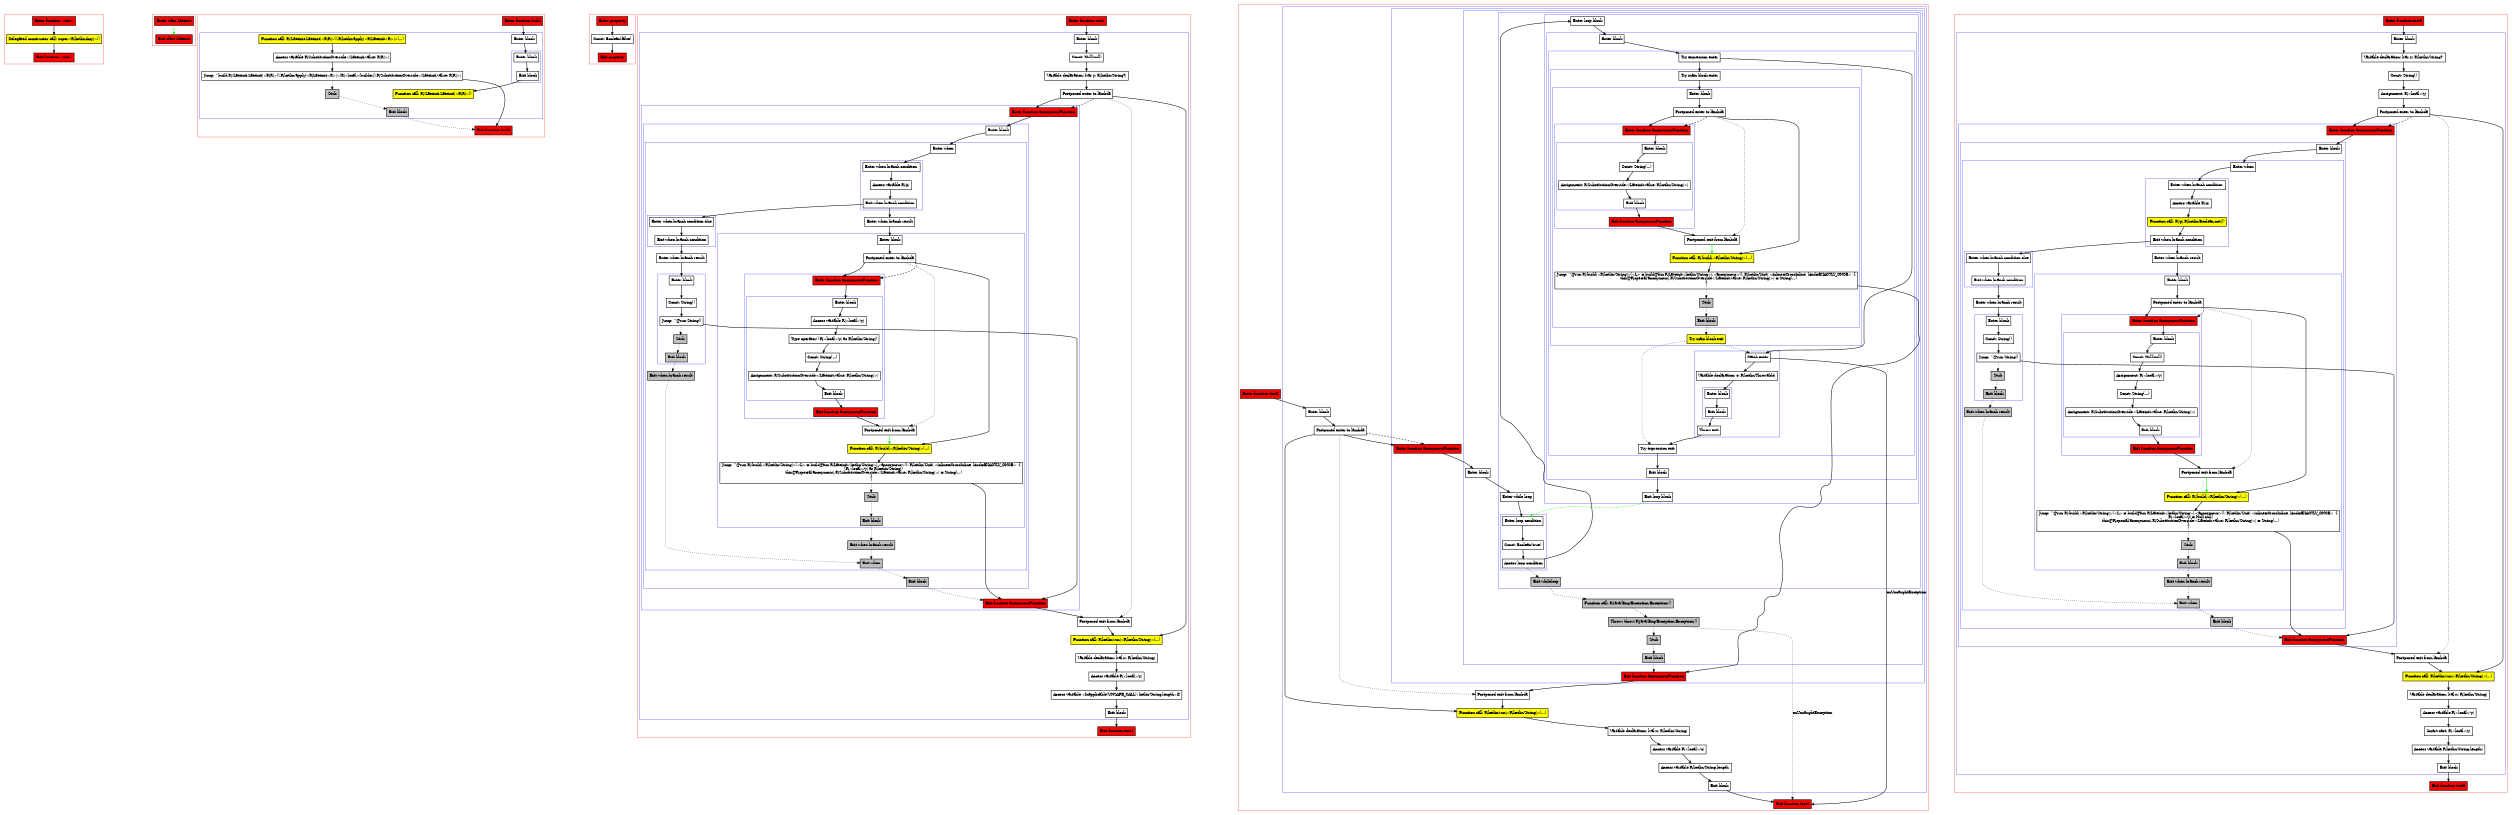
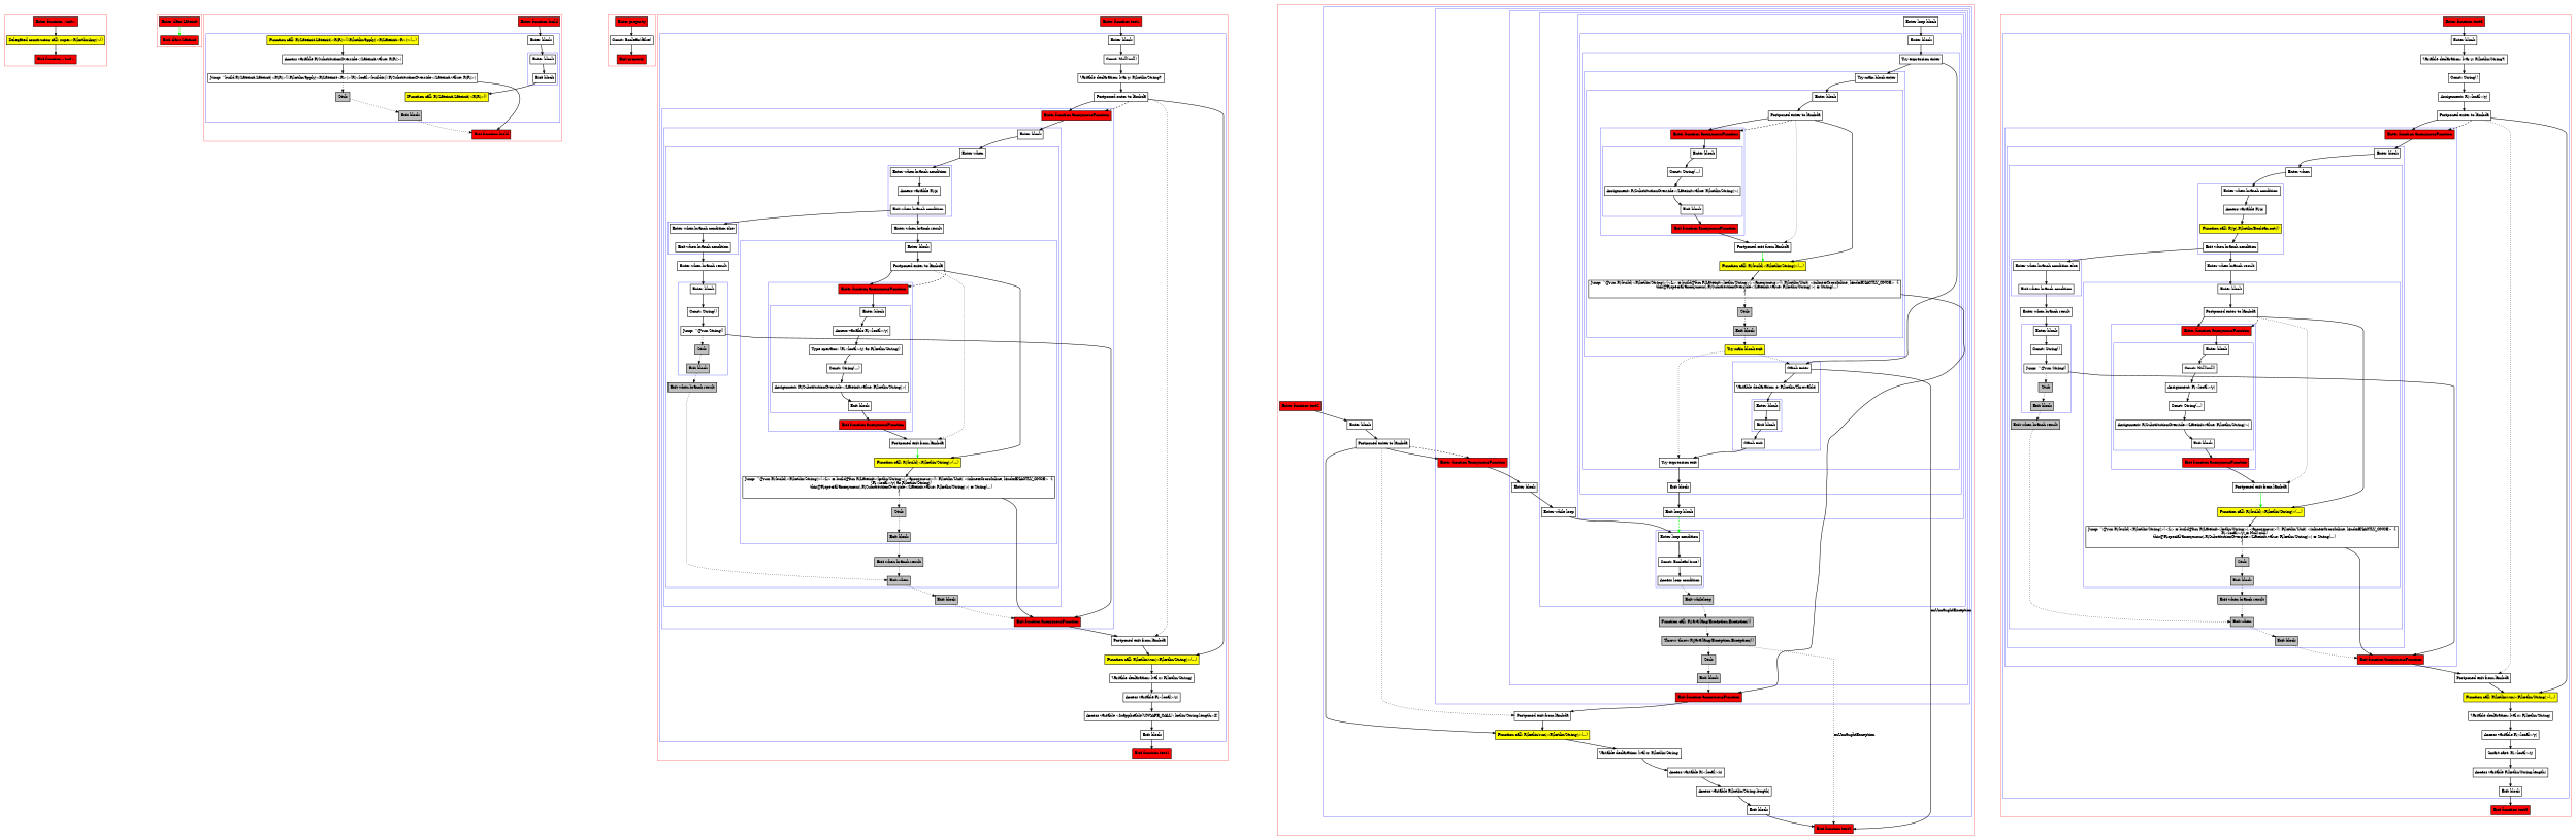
  digraph {
    nodesep=3
    node [penwidth=2 shape=box]
    edge [penwidth=2]
    n1 [fillcolor=red label="Enter function <init>" style=filled]
    n2 [fillcolor=yellow label="Delegated constructor call: super<R|kotlin/Any|>()" style=filled]
    n3 [fillcolor=red label="Exit function <init>" style=filled]
    n4 [fillcolor=red label="Enter class Lateinit" style=filled]
    n5 [fillcolor=red label="Exit class Lateinit" style=filled]
    n6 [label="Enter block"]
    n7 [label="Exit block"]
    n8 [label="Enter block"]
    n9 [fillcolor=yellow label="Function call: R|/Lateinit.Lateinit|<R|R|>()" style=filled]
    n10 [fillcolor=yellow label="Function call: R|/Lateinit.Lateinit|<R|R|>().R|kotlin/apply|<R|Lateinit<R>|>(...)" style=filled]
    n11 [label="Access variable R|SubstitutionOverride</Lateinit.value: R|R|>|"]
    n12 [label="Jump: ^build R|/Lateinit.Lateinit|<R|R|>().R|kotlin/apply|<R|Lateinit<R>|>(R|<local>/builder|).R|SubstitutionOverride</Lateinit.value: R|R|>|"]
    n13 [fillcolor=gray label=Stub style=filled]
    n14 [fillcolor=gray label="Exit block" style=filled]
    n15 [fillcolor=red label="Enter function build" style=filled]
    n16 [fillcolor=red label="Exit function build" style=filled]
    n17 [fillcolor=red label="Enter property" style=filled]
    n18 [label="Const: Boolean(false)"]
    n19 [fillcolor=red label="Exit property" style=filled]
    n20 [label="Enter when branch condition "]
    n21 [label="Access variable R|/p|"]
    n22 [label="Exit when branch condition"]
    n23 [label="Enter when branch condition else"]
    n24 [label="Exit when branch condition"]
    n25 [label="Enter block"]
    n26 [label="Const: String()"]
    n27 [label="Jump: ^@run String()"]
    n28 [fillcolor=gray label=Stub style=filled]
    n29 [fillcolor=gray label="Exit block" style=filled]
    n30 [label="Enter block"]
    n31 [label="Access variable R|<local>/y|"]
    n32 [label="Type operator: (R|<local>/y| as R|kotlin/String|)"]
    n33 [label="Const: String(...)"]
    n34 [label="Assignment: R|SubstitutionOverride</Lateinit.value: R|kotlin/String|>|"]
    n35 [label="Exit block"]
    n36 [fillcolor=red label="Enter function anonymousFunction" style=filled]
    n37 [fillcolor=red label="Exit function anonymousFunction" style=filled]
    n38 [label="Enter block"]
    n39 [label="Postponed enter to lambda"]
    n40 [label="Postponed exit from lambda"]
    n41 [fillcolor=yellow label="Function call: R|/build|<R|kotlin/String|>(...)" style=filled]
    n42 [label="Jump: ^@run R|/build|<R|kotlin/String|>(<L> = build@fun R|Lateinit<kotlin/String>|.<anonymous>(): R|kotlin/Unit| <inline=CrossInline, kind=EXACTLY_ONCE>  {\n    (R|<local>/y| as R|kotlin/String|)\n    this@R|special/anonymous|.R|SubstitutionOverride</Lateinit.value: R|kotlin/String|>| = String(...)\n}\n)"]
    n43 [fillcolor=gray label=Stub style=filled]
    n44 [fillcolor=gray label="Exit block" style=filled]
    n45 [label="Enter when"]
    n46 [label="Enter when branch result"]
    n47 [fillcolor=gray label="Exit when branch result" style=filled]
    n48 [label="Enter when branch result"]
    n49 [fillcolor=gray label="Exit when branch result" style=filled]
    n50 [fillcolor=gray label="Exit when" style=filled]
    n51 [label="Enter block"]
    n52 [fillcolor=gray label="Exit block" style=filled]
    n53 [fillcolor=red label="Enter function anonymousFunction" style=filled]
    n54 [fillcolor=red label="Exit function anonymousFunction" style=filled]
    n55 [label="Enter block"]
    n56 [label="Const: Null(null)"]
    n57 [label="Variable declaration: lvar y: R|kotlin/String?|"]
    n58 [label="Postponed enter to lambda"]
    n59 [label="Postponed exit from lambda"]
    n60 [fillcolor=yellow label="Function call: R|kotlin/run|<R|kotlin/String|>(...)" style=filled]
    n61 [label="Variable declaration: lval x: R|kotlin/String|"]
    n62 [label="Access variable R|<local>/y|"]
    n63 [label="Access variable <Inapplicable(UNSAFE_CALL): kotlin/String.length>#"]
    n64 [label="Exit block"]
    n65 [fillcolor=red label="Enter function test1" style=filled]
    n66 [fillcolor=red label="Exit function test1" style=filled]
    n67 [label="Enter loop condition"]
    n68 [label="Const: Boolean(true)"]
    n69 [label="Access loop condition"]
    n70 [label="Enter block"]
    n71 [label="Const: String(...)"]
    n72 [label="Assignment: R|SubstitutionOverride</Lateinit.value: R|kotlin/String|>|"]
    n73 [label="Exit block"]
    n74 [fillcolor=red label="Enter function anonymousFunction" style=filled]
    n75 [fillcolor=red label="Exit function anonymousFunction" style=filled]
    n76 [label="Enter block"]
    n77 [label="Postponed enter to lambda"]
    n78 [label="Postponed exit from lambda"]
    n79 [fillcolor=yellow label="Function call: R|/build|<R|kotlin/String|>(...)" style=filled]
    n80 [label="Jump: ^@run R|/build|<R|kotlin/String|>(<L> = build@fun R|Lateinit<kotlin/String>|.<anonymous>(): R|kotlin/Unit| <inline=CrossInline, kind=EXACTLY_ONCE>  {\n    this@R|special/anonymous|.R|SubstitutionOverride</Lateinit.value: R|kotlin/String|>| = String(...)\n}\n)"]
    n81 [fillcolor=gray label=Stub style=filled]
    n82 [fillcolor=gray label="Exit block" style=filled]
    n83 [label="Try main block enter"]
    n84 [fillcolor=yellow label="Try main block exit" style=filled]
    n85 [label="Enter block"]
    n86 [label="Exit block"]
    n87 [label="Catch enter"]
    n88 [label="Variable declaration: e: R|kotlin/Throwable|"]
-   n89 [label="Throw exit"]
+   n89 [label="Catch exit"]
    n90 [label="Try expression enter"]
    n91 [label="Try expression exit"]
    n92 [label="Enter block"]
    n93 [label="Exit block"]
    n94 [label="Enter loop block"]
    n95 [label="Exit loop block"]
    n96 [label="Enter while loop"]
    n97 [fillcolor=gray label="Exit whileloop" style=filled]
    n98 [label="Enter block"]
    n99 [fillcolor=gray label="Function call: R|java/lang/Exception.Exception|()" style=filled]
    n100 [fillcolor=gray label="Throw: throw R|java/lang/Exception.Exception|()" style=filled]
    n101 [fillcolor=gray label=Stub style=filled]
    n102 [fillcolor=gray label="Exit block" style=filled]
    n103 [fillcolor=red label="Enter function anonymousFunction" style=filled]
    n104 [fillcolor=red label="Exit function anonymousFunction" style=filled]
    n105 [label="Enter block"]
    n106 [label="Postponed enter to lambda"]
    n107 [label="Postponed exit from lambda"]
    n108 [fillcolor=yellow label="Function call: R|kotlin/run|<R|kotlin/String|>(...)" style=filled]
    n109 [label="Variable declaration: lval x: R|kotlin/String|"]
    n110 [label="Access variable R|<local>/x|"]
    n111 [label="Access variable R|kotlin/String.length|"]
    n112 [label="Exit block"]
    n113 [fillcolor=red label="Enter function test2" style=filled]
    n114 [fillcolor=red label="Exit function test2" style=filled]
    n115 [label="Enter when branch condition "]
    n116 [label="Access variable R|/p|"]
    n117 [fillcolor=yellow label="Function call: R|/p|.R|kotlin/Boolean.not|()" style=filled]
    n118 [label="Exit when branch condition"]
    n119 [label="Enter when branch condition else"]
    n120 [label="Exit when branch condition"]
    n121 [label="Enter block"]
    n122 [label="Const: String()"]
    n123 [label="Jump: ^@run String()"]
    n124 [fillcolor=gray label=Stub style=filled]
    n125 [fillcolor=gray label="Exit block" style=filled]
    n126 [label="Enter block"]
    n127 [label="Const: Null(null)"]
    n128 [label="Assignment: R|<local>/y|"]
    n129 [label="Const: String(...)"]
    n130 [label="Assignment: R|SubstitutionOverride</Lateinit.value: R|kotlin/String|>|"]
    n131 [label="Exit block"]
    n132 [fillcolor=red label="Enter function anonymousFunction" style=filled]
    n133 [fillcolor=red label="Exit function anonymousFunction" style=filled]
    n134 [label="Enter block"]
    n135 [label="Postponed enter to lambda"]
    n136 [label="Postponed exit from lambda"]
    n137 [fillcolor=yellow label="Function call: R|/build|<R|kotlin/String|>(...)" style=filled]
    n138 [label="Jump: ^@run R|/build|<R|kotlin/String|>(<L> = build@fun R|Lateinit<kotlin/String>|.<anonymous>(): R|kotlin/Unit| <inline=CrossInline, kind=EXACTLY_ONCE>  {\n    R|<local>/y| = Null(null)\n    this@R|special/anonymous|.R|SubstitutionOverride</Lateinit.value: R|kotlin/String|>| = String(...)\n}\n)"]
    n139 [fillcolor=gray label=Stub style=filled]
    n140 [fillcolor=gray label="Exit block" style=filled]
    n141 [label="Enter when"]
    n142 [label="Enter when branch result"]
    n143 [fillcolor=gray label="Exit when branch result" style=filled]
    n144 [label="Enter when branch result"]
    n145 [fillcolor=gray label="Exit when branch result" style=filled]
    n146 [fillcolor=gray label="Exit when" style=filled]
    n147 [label="Enter block"]
    n148 [fillcolor=gray label="Exit block" style=filled]
    n149 [fillcolor=red label="Enter function anonymousFunction" style=filled]
    n150 [fillcolor=red label="Exit function anonymousFunction" style=filled]
    n151 [label="Enter block"]
    n152 [label="Variable declaration: lvar y: R|kotlin/String?|"]
    n153 [label="Const: String()"]
    n154 [label="Assignment: R|<local>/y|"]
    n155 [label="Postponed enter to lambda"]
    n156 [label="Postponed exit from lambda"]
    n157 [fillcolor=yellow label="Function call: R|kotlin/run|<R|kotlin/String|>(...)" style=filled]
    n158 [label="Variable declaration: lval x: R|kotlin/String|"]
    n159 [label="Access variable R|<local>/y|"]
    n160 [label="Smart cast: R|<local>/y|"]
    n161 [label="Access variable R|kotlin/String.length|"]
    n162 [label="Exit block"]
    n163 [fillcolor=red label="Enter function test3" style=filled]
    n164 [fillcolor=red label="Exit function test3" style=filled]
    subgraph cluster_1 {
      color=red
      n1
      n2
      n3
    }
    subgraph cluster_2 {
      color=red
      n4
      n5
    }
    subgraph cluster_3 {
      color=red
      n15
      n16
      subgraph cluster_4 {
        color=blue
        n8
        n9
        n10
        n11
        n12
        n13
        n14
        subgraph cluster_5 {
          color=blue
          n6
          n7
        }
      }
    }
    subgraph cluster_6 {
      color=red
      n17
      n18
      n19
    }
    subgraph cluster_7 {
      color=red
      n65
      n66
      subgraph cluster_8 {
        color=blue
        n55
        n56
        n57
        n58
        n59
        n60
        n61
        n62
        n63
        n64
        subgraph cluster_9 {
          color=blue
          n53
          n54
          subgraph cluster_10 {
            color=blue
            n51
            n52
            subgraph cluster_11 {
              color=blue
              n45
              n46
              n47
              n48
              n49
              n50
              subgraph cluster_12 {
                color=blue
                n20
                n21
                n22
              }
              subgraph cluster_13 {
                color=blue
                n23
                n24
              }
              subgraph cluster_14 {
                color=blue
                n25
                n26
                n27
                n28
                n29
              }
              subgraph cluster_15 {
                color=blue
                n38
                n39
                n40
                n41
                n42
                n43
                n44
                subgraph cluster_16 {
                  color=blue
                  n36
                  n37
                  subgraph cluster_17 {
                    color=blue
                    n30
                    n31
                    n32
                    n33
                    n34
                    n35
                  }
                }
              }
            }
          }
        }
      }
    }
    subgraph cluster_18 {
      color=red
      n113
      n114
      subgraph cluster_19 {
        color=blue
        n105
        n106
        n107
        n108
        n109
        n110
        n111
        n112
        subgraph cluster_20 {
          color=blue
          n103
          n104
          subgraph cluster_21 {
            color=blue
            n98
            n99
            n100
            n101
            n102
            subgraph cluster_22 {
              color=blue
              n96
              n97
              subgraph cluster_23 {
                color=blue
                n67
                n68
                n69
              }
              subgraph cluster_24 {
                color=blue
                n94
                n95
                subgraph cluster_25 {
                  color=blue
                  n92
                  n93
                  subgraph cluster_26 {
                    color=blue
                    n90
                    n91
                    subgraph cluster_27 {
                      color=blue
                      n83
                      n84
                      subgraph cluster_28 {
                        color=blue
                        n76
                        n77
                        n78
                        n79
                        n80
                        n81
                        n82
                        subgraph cluster_29 {
                          color=blue
                          n74
                          n75
                          subgraph cluster_30 {
                            color=blue
                            n70
                            n71
                            n72
                            n73
                          }
                        }
                      }
                    }
                    subgraph cluster_31 {
                      color=blue
                      n87
                      n88
                      n89
                      subgraph cluster_32 {
                        color=blue
                        n85
                        n86
                      }
                    }
                  }
                }
              }
            }
          }
        }
      }
    }
    subgraph cluster_33 {
      color=red
      n163
      n164
      subgraph cluster_34 {
        color=blue
        n151
        n152
        n153
        n154
        n155
        n156
        n157
        n158
        n159
        n160
        n161
        n162
        subgraph cluster_35 {
          color=blue
          n149
          n150
          subgraph cluster_36 {
            color=blue
            n147
            n148
            subgraph cluster_37 {
              color=blue
              n141
              n142
              n143
              n144
              n145
              n146
              subgraph cluster_38 {
                color=blue
                n115
                n116
                n117
                n118
              }
              subgraph cluster_39 {
                color=blue
                n119
                n120
              }
              subgraph cluster_40 {
                color=blue
                n121
                n122
                n123
                n124
                n125
              }
              subgraph cluster_41 {
                color=blue
                n134
                n135
                n136
                n137
                n138
                n139
                n140
                subgraph cluster_42 {
                  color=blue
                  n132
                  n133
                  subgraph cluster_43 {
                    color=blue
                    n126
                    n127
                    n128
                    n129
                    n130
                    n131
                  }
                }
              }
            }
          }
        }
      }
    }
    n1 -> n2
    n2 -> n3
    n4 -> n5 [color=green]
    n6 -> n7
    n7 -> n9
    n8 -> n6
    n10 -> n11
    n11 -> n12
    n12 -> n13 [style=dotted]
    n12 -> n16
    n13 -> n14 [style=dotted]
    n14 -> n16 [style=dotted]
    n15 -> n8
    n17 -> n18
    n18 -> n19
    n20 -> n21
    n21 -> n22
    n22 -> n23
    n22 -> n48
    n23 -> n24
    n24 -> n46
    n25 -> n26
    n26 -> n27
    n27 -> n28 [style=dotted]
    n27 -> n54
    n28 -> n29 [style=dotted]
    n29 -> n47 [style=dotted]
    n30 -> n31
    n31 -> n32
    n32 -> n33
    n33 -> n34
    n34 -> n35
    n35 -> n37
    n36 -> n30
    n37 -> n40
    n38 -> n39
    n39 -> n36
    n39 -> n36 [style=dashed]
    n39 -> n40 [style=dotted]
    n39 -> n41
    n40 -> n41 [color=green]
    n41 -> n42
    n42 -> n43 [style=dotted]
    n42 -> n54
    n43 -> n44 [style=dotted]
    n44 -> n49 [style=dotted]
    n45 -> n20
    n46 -> n25
    n47 -> n50 [style=dotted]
    n48 -> n38
    n49 -> n50 [style=dotted]
    n50 -> n52 [style=dotted]
    n51 -> n45
    n52 -> n54 [style=dotted]
    n53 -> n51
    n54 -> n59
    n55 -> n56
    n56 -> n57
    n57 -> n58
    n58 -> n53
    n58 -> n53 [style=dashed]
    n58 -> n59 [style=dotted]
    n58 -> n60
    n59 -> n60
    n60 -> n61
    n61 -> n62
    n62 -> n63
    n63 -> n64
    n64 -> n66
    n65 -> n55
    n67 -> n68
    n68 -> n69
-   n69 -> n94
    n69 -> n97 [style=dotted]
    n70 -> n71
    n71 -> n72
    n72 -> n73
    n73 -> n75
    n74 -> n70
    n75 -> n78
    n76 -> n77
    n77 -> n74
    n77 -> n74 [style=dashed]
    n77 -> n78 [style=dotted]
    n77 -> n79
    n78 -> n79 [color=green]
    n79 -> n80
    n80 -> n81 [style=dotted]
    n80 -> n104
    n81 -> n82 [style=dotted]
    n82 -> n84 [style=dotted]
    n83 -> n76
    n84 -> n87 [style=dotted]
    n84 -> n91 [style=dotted]
    n85 -> n86
    n86 -> n89
    n87 -> n88
    n87 -> n114 [label=onUncaughtException]
    n88 -> n85
    n89 -> n91
    n90 -> n83
    n90 -> n87
    n91 -> n93
    n92 -> n90
    n93 -> n95
    n94 -> n92
    n95 -> n67 [color=green style=dashed]
    n96 -> n67
    n97 -> n99 [style=dotted]
    n98 -> n96
    n99 -> n100 [style=dotted]
    n100 -> n101 [style=dotted]
    n100 -> n114 [label=onUncaughtException style=dotted]
    n101 -> n102 [style=dotted]
    n102 -> n104 [style=dotted]
    n103 -> n98
    n104 -> n107
    n105 -> n106
    n106 -> n103
    n106 -> n103 [style=dashed]
    n106 -> n107 [style=dotted]
    n106 -> n108
    n107 -> n108
    n108 -> n109
    n109 -> n110
    n110 -> n111
    n111 -> n112
    n112 -> n114
    n113 -> n105
    n115 -> n116
    n116 -> n117
    n117 -> n118
    n118 -> n119
    n118 -> n144
    n119 -> n120
    n120 -> n142
    n121 -> n122
    n122 -> n123
    n123 -> n124 [style=dotted]
    n123 -> n150
    n124 -> n125 [style=dotted]
    n125 -> n143 [style=dotted]
    n126 -> n127
    n127 -> n128
    n128 -> n129
    n129 -> n130
    n130 -> n131
    n131 -> n133
    n132 -> n126
    n133 -> n136
    n134 -> n135
    n135 -> n132
    n135 -> n132 [style=dashed]
    n135 -> n136 [style=dotted]
    n135 -> n137
    n136 -> n137 [color=green]
    n137 -> n138
    n138 -> n139 [style=dotted]
    n138 -> n150
    n139 -> n140 [style=dotted]
    n140 -> n145 [style=dotted]
    n141 -> n115
    n142 -> n121
    n143 -> n146 [style=dotted]
    n144 -> n134
    n145 -> n146 [style=dotted]
    n146 -> n148 [style=dotted]
    n147 -> n141
    n148 -> n150 [style=dotted]
    n149 -> n147
    n150 -> n156
    n151 -> n152
    n152 -> n153
    n153 -> n154
    n154 -> n155
    n155 -> n149
    n155 -> n149 [style=dashed]
    n155 -> n156 [style=dotted]
    n155 -> n157
    n156 -> n157
    n157 -> n158
    n158 -> n159
    n159 -> n160
    n160 -> n161
    n161 -> n162
    n162 -> n164
    n163 -> n151
  }
